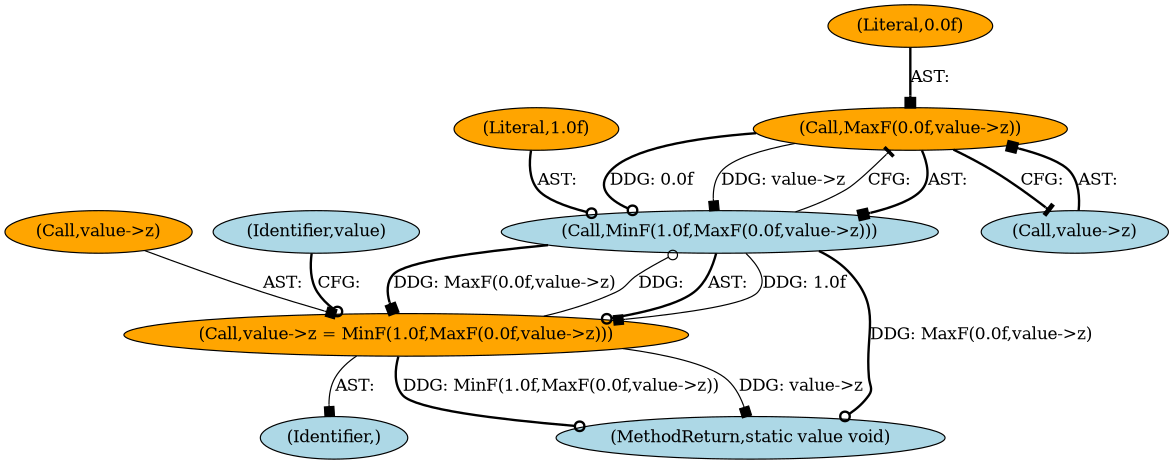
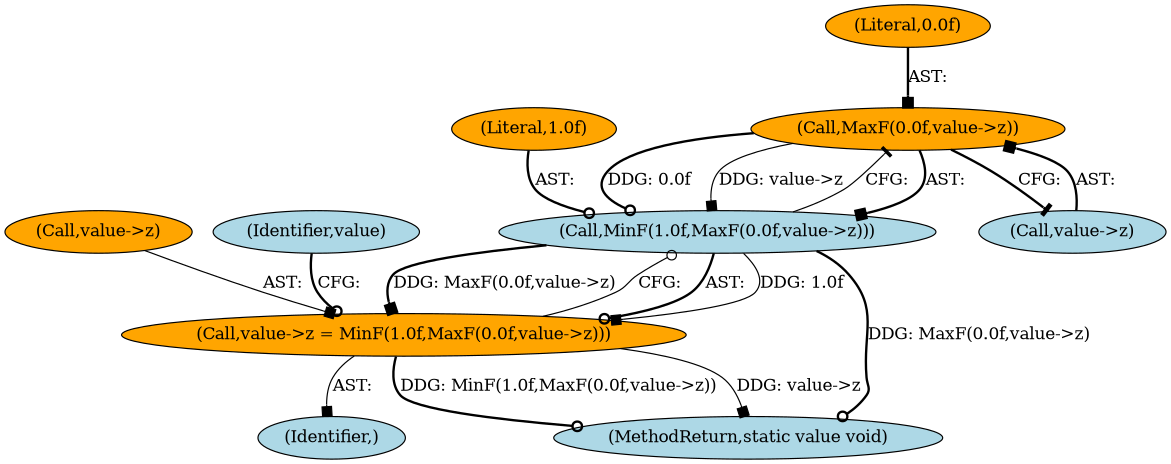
  digraph {
    node [fillcolor=orange style=filled]
    edge [arrowhead=box style=bold]
    n1 [label="(Call,MaxF(0.0f,value->z))"]
    n2 [fillcolor=lightblue label="(Call,MinF(1.0f,MaxF(0.0f,value->z)))"]
    n3 [fillcolor=lightblue label="(Call,value->z)"]
    n4 [label="(Call,value->z = MinF(1.0f,MaxF(0.0f,value->z)))"]
    n5 [fillcolor=lightblue label="(MethodReturn,static value void)"]
    n6 [fillcolor=lightblue label="(Identifier,)"]
    n7 [label="(Call,value->z)"]
    n8 [label="(Literal,1.0f)"]
    n9 [fillcolor=lightblue label="(Identifier,value)"]
    n10 [label="(Literal,0.0f)"]
    n1 -> n2 [label="AST: "]
    n1 -> n2 [arrowhead=odot label="DDG: 0.0f"]
    n1 -> n2 [label="DDG: value->z" style=solid]
    n1 -> n3 [arrowhead=tee label="CFG: "]
    n2 -> n1 [arrowhead=tee label="CFG: " style=solid]
    n2 -> n4 [arrowhead=odot label="AST: "]
    n2 -> n4 [label="DDG: 1.0f" style=solid]
    n2 -> n4 [label="DDG: MaxF(0.0f,value->z)"]
    n2 -> n5 [arrowhead=odot label="DDG: MaxF(0.0f,value->z)"]
    n3 -> n1 [label="AST: "]
-   n4 -> n2 [arrowhead=odot label="DDG: " style=solid]
+   n4 -> n2 [arrowhead=odot label="CFG: " style=solid]
    n4 -> n5 [label="DDG: value->z" style=solid]
    n4 -> n5 [arrowhead=odot label="DDG: MinF(1.0f,MaxF(0.0f,value->z))"]
    n4 -> n6 [label="AST: " style=solid]
    n7 -> n4 [label="AST: " style=solid]
    n8 -> n2 [arrowhead=odot label="AST: "]
    n9 -> n4 [arrowhead=odot label="CFG: "]
    n10 -> n1 [label="AST: "]
  }
